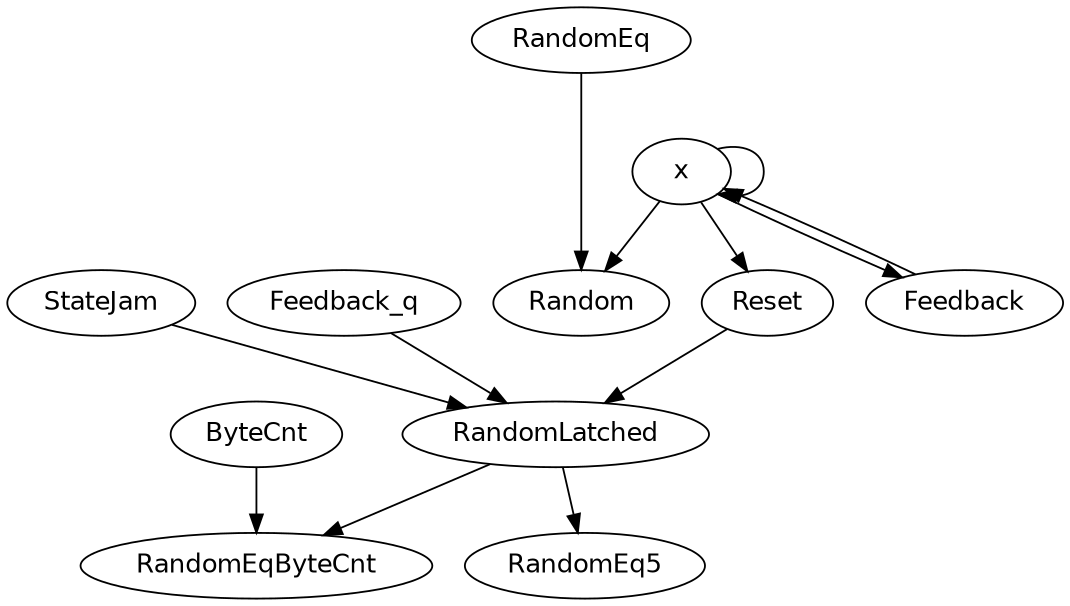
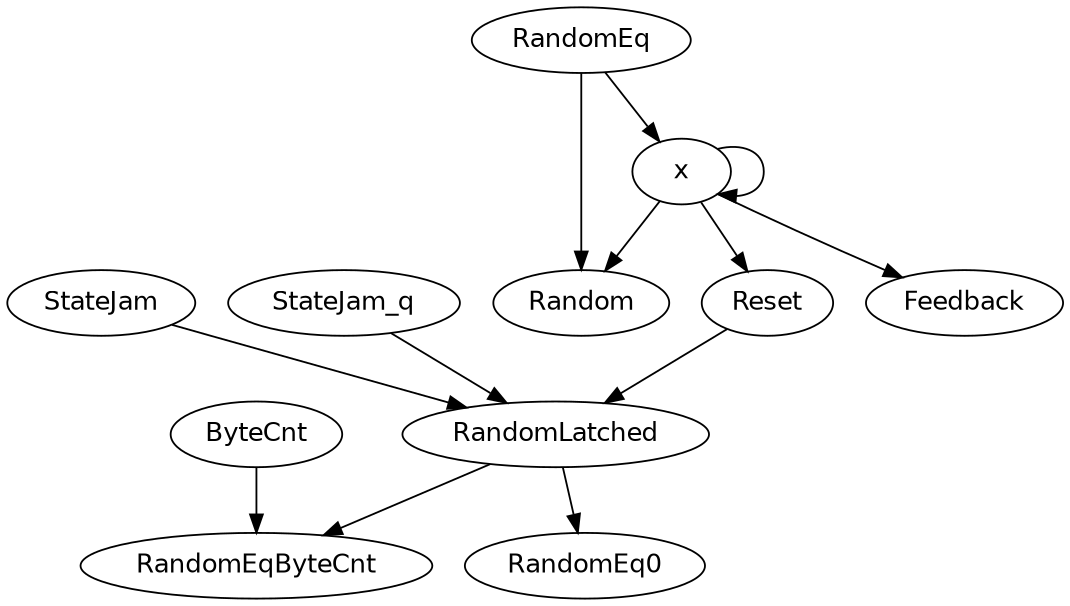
  digraph {
    fontname="DejaVu Sans"
    node [fontname="DejaVu Sans"]
    edge [fontname="DejaVu Sans" weight=1.0]
    Reset
    RandomLatched
    RandomEqByteCnt
-   RandomEq0 [label=RandomEq5]
+   RandomEq0
    x
    Random
    Feedback
    StateJam
    n9 [label=RandomEq]
    ByteCnt
-   StateJam_q [label=Feedback_q]
+   StateJam_q
    Reset -> RandomLatched [weight=2.0]
    RandomLatched -> RandomEqByteCnt
    RandomLatched -> RandomEq0
    x -> Reset [weight=2.0]
    x -> x
    x -> Random [weight=10.0]
    x -> Feedback
-   Feedback -> x
+   n9 -> x
    StateJam -> RandomLatched
    n9 -> Random [weight=9.0]
    ByteCnt -> RandomEqByteCnt
    StateJam_q -> RandomLatched
  }
